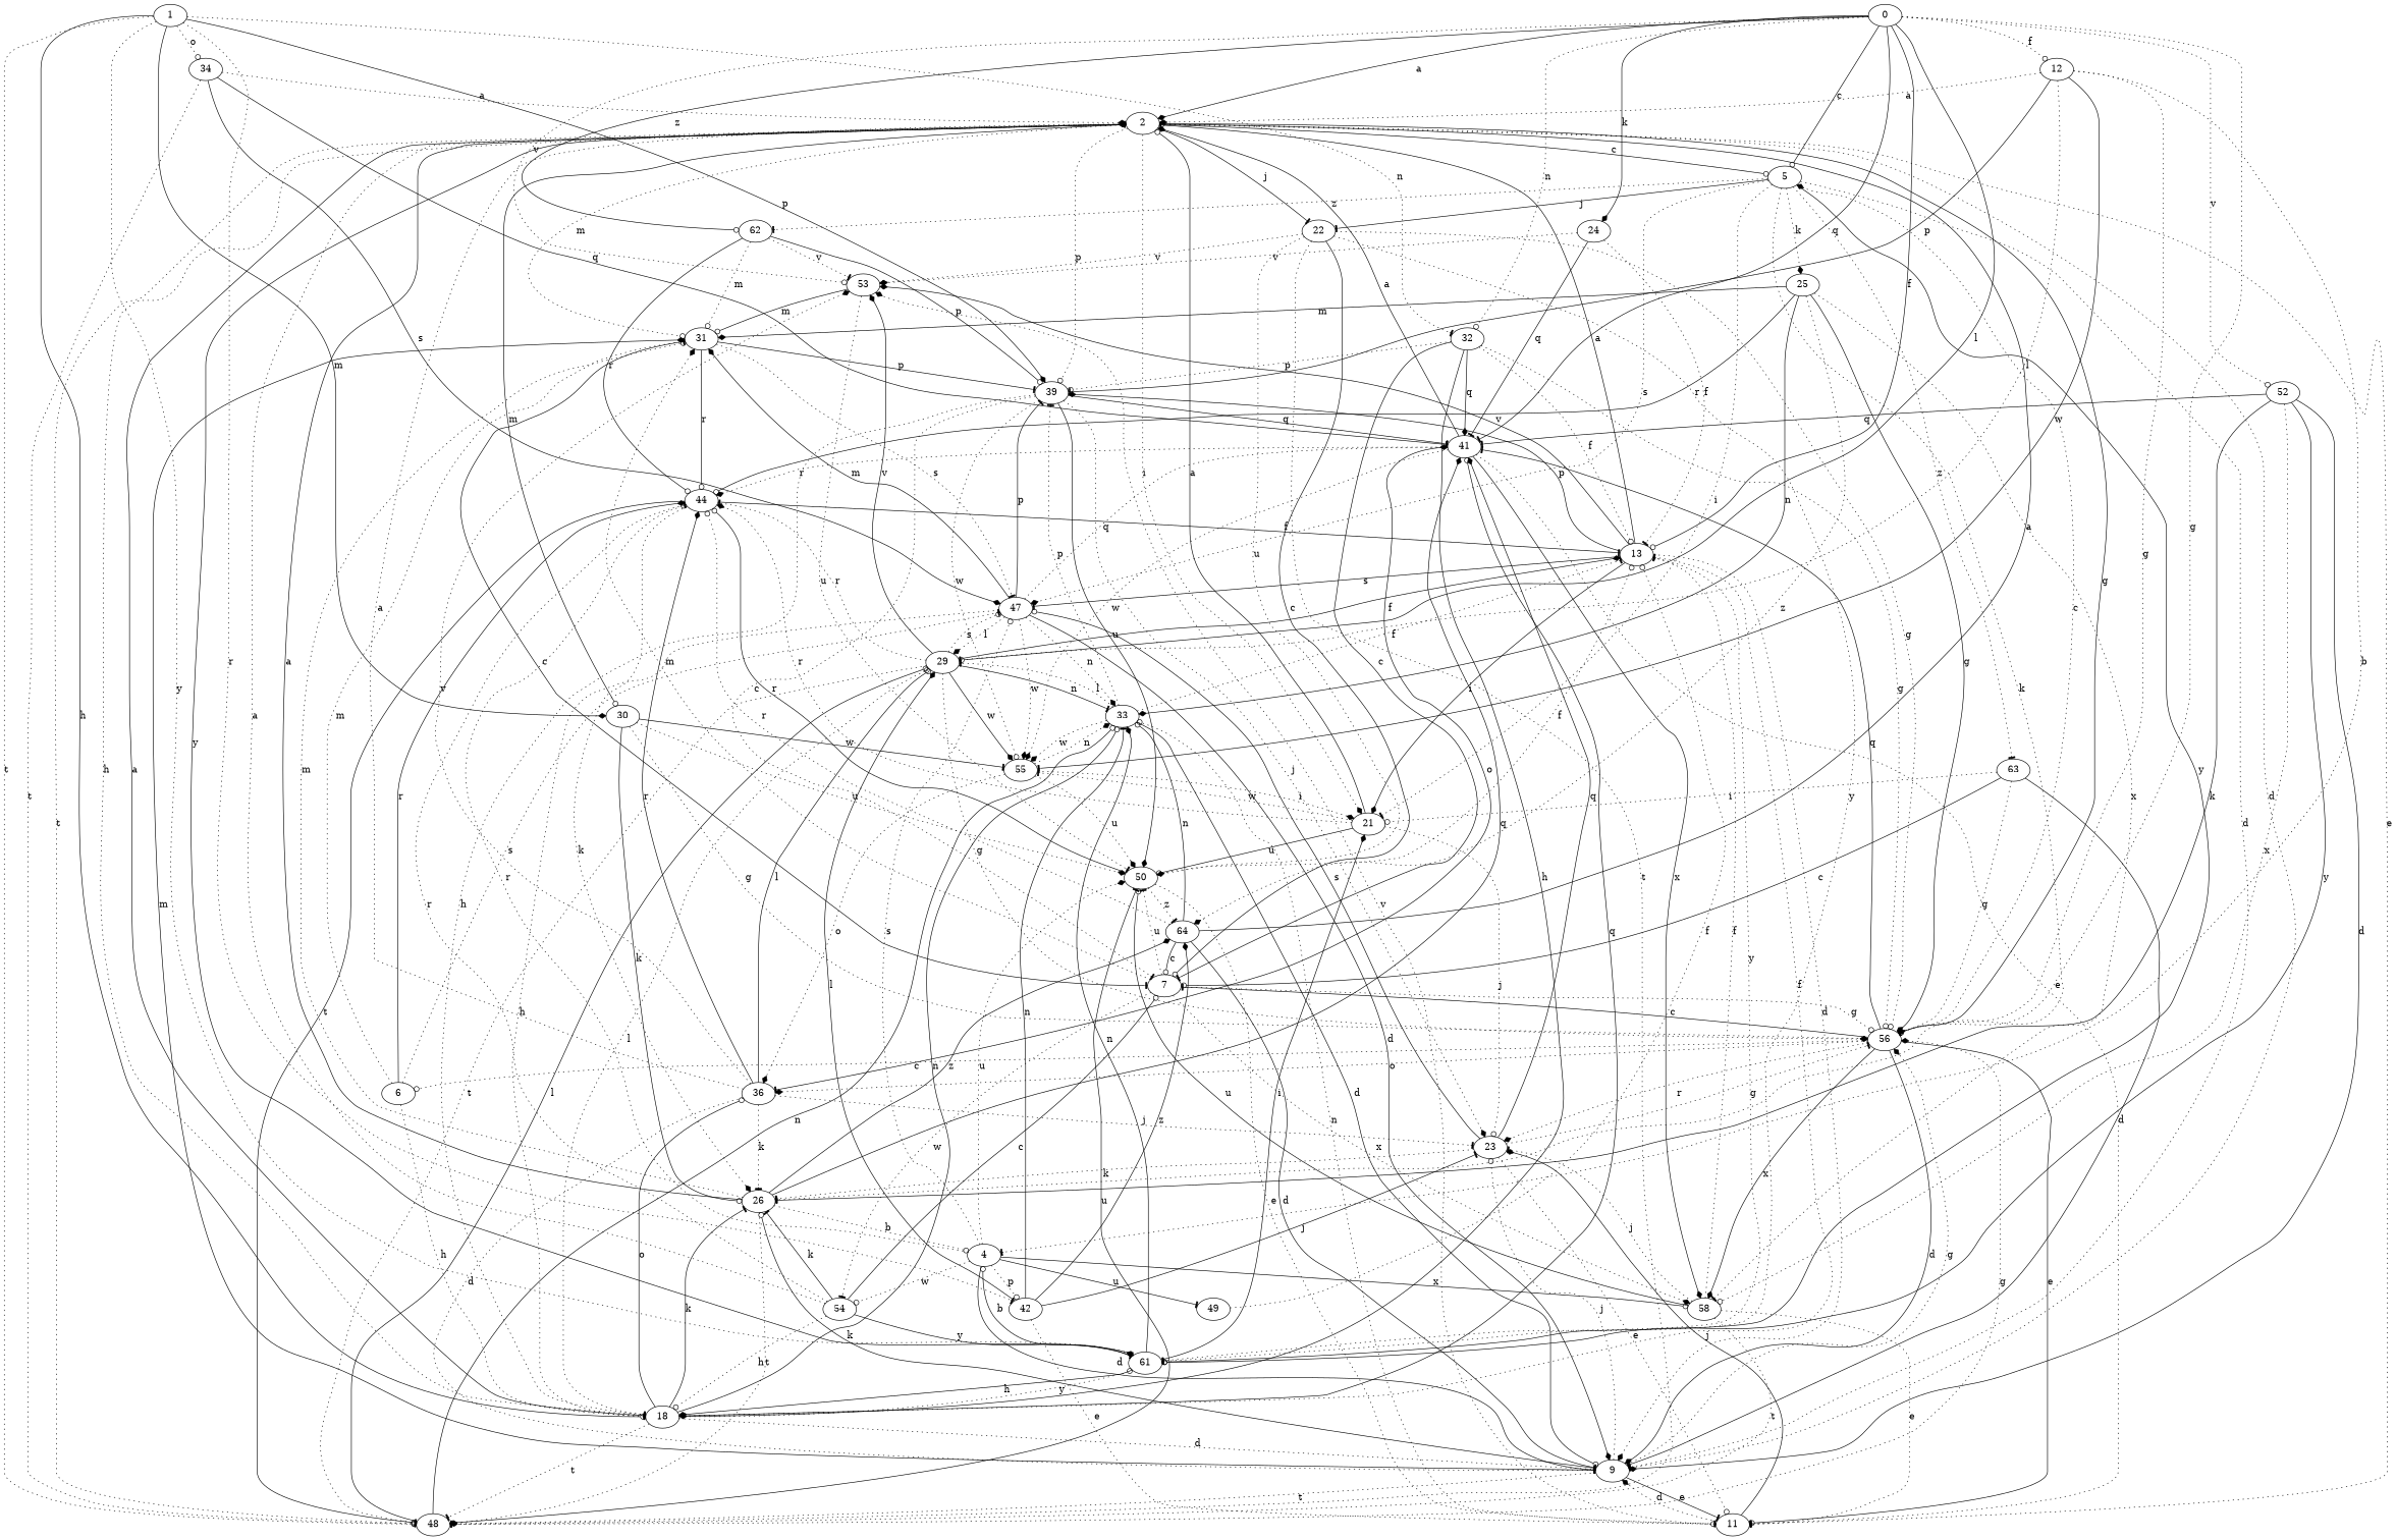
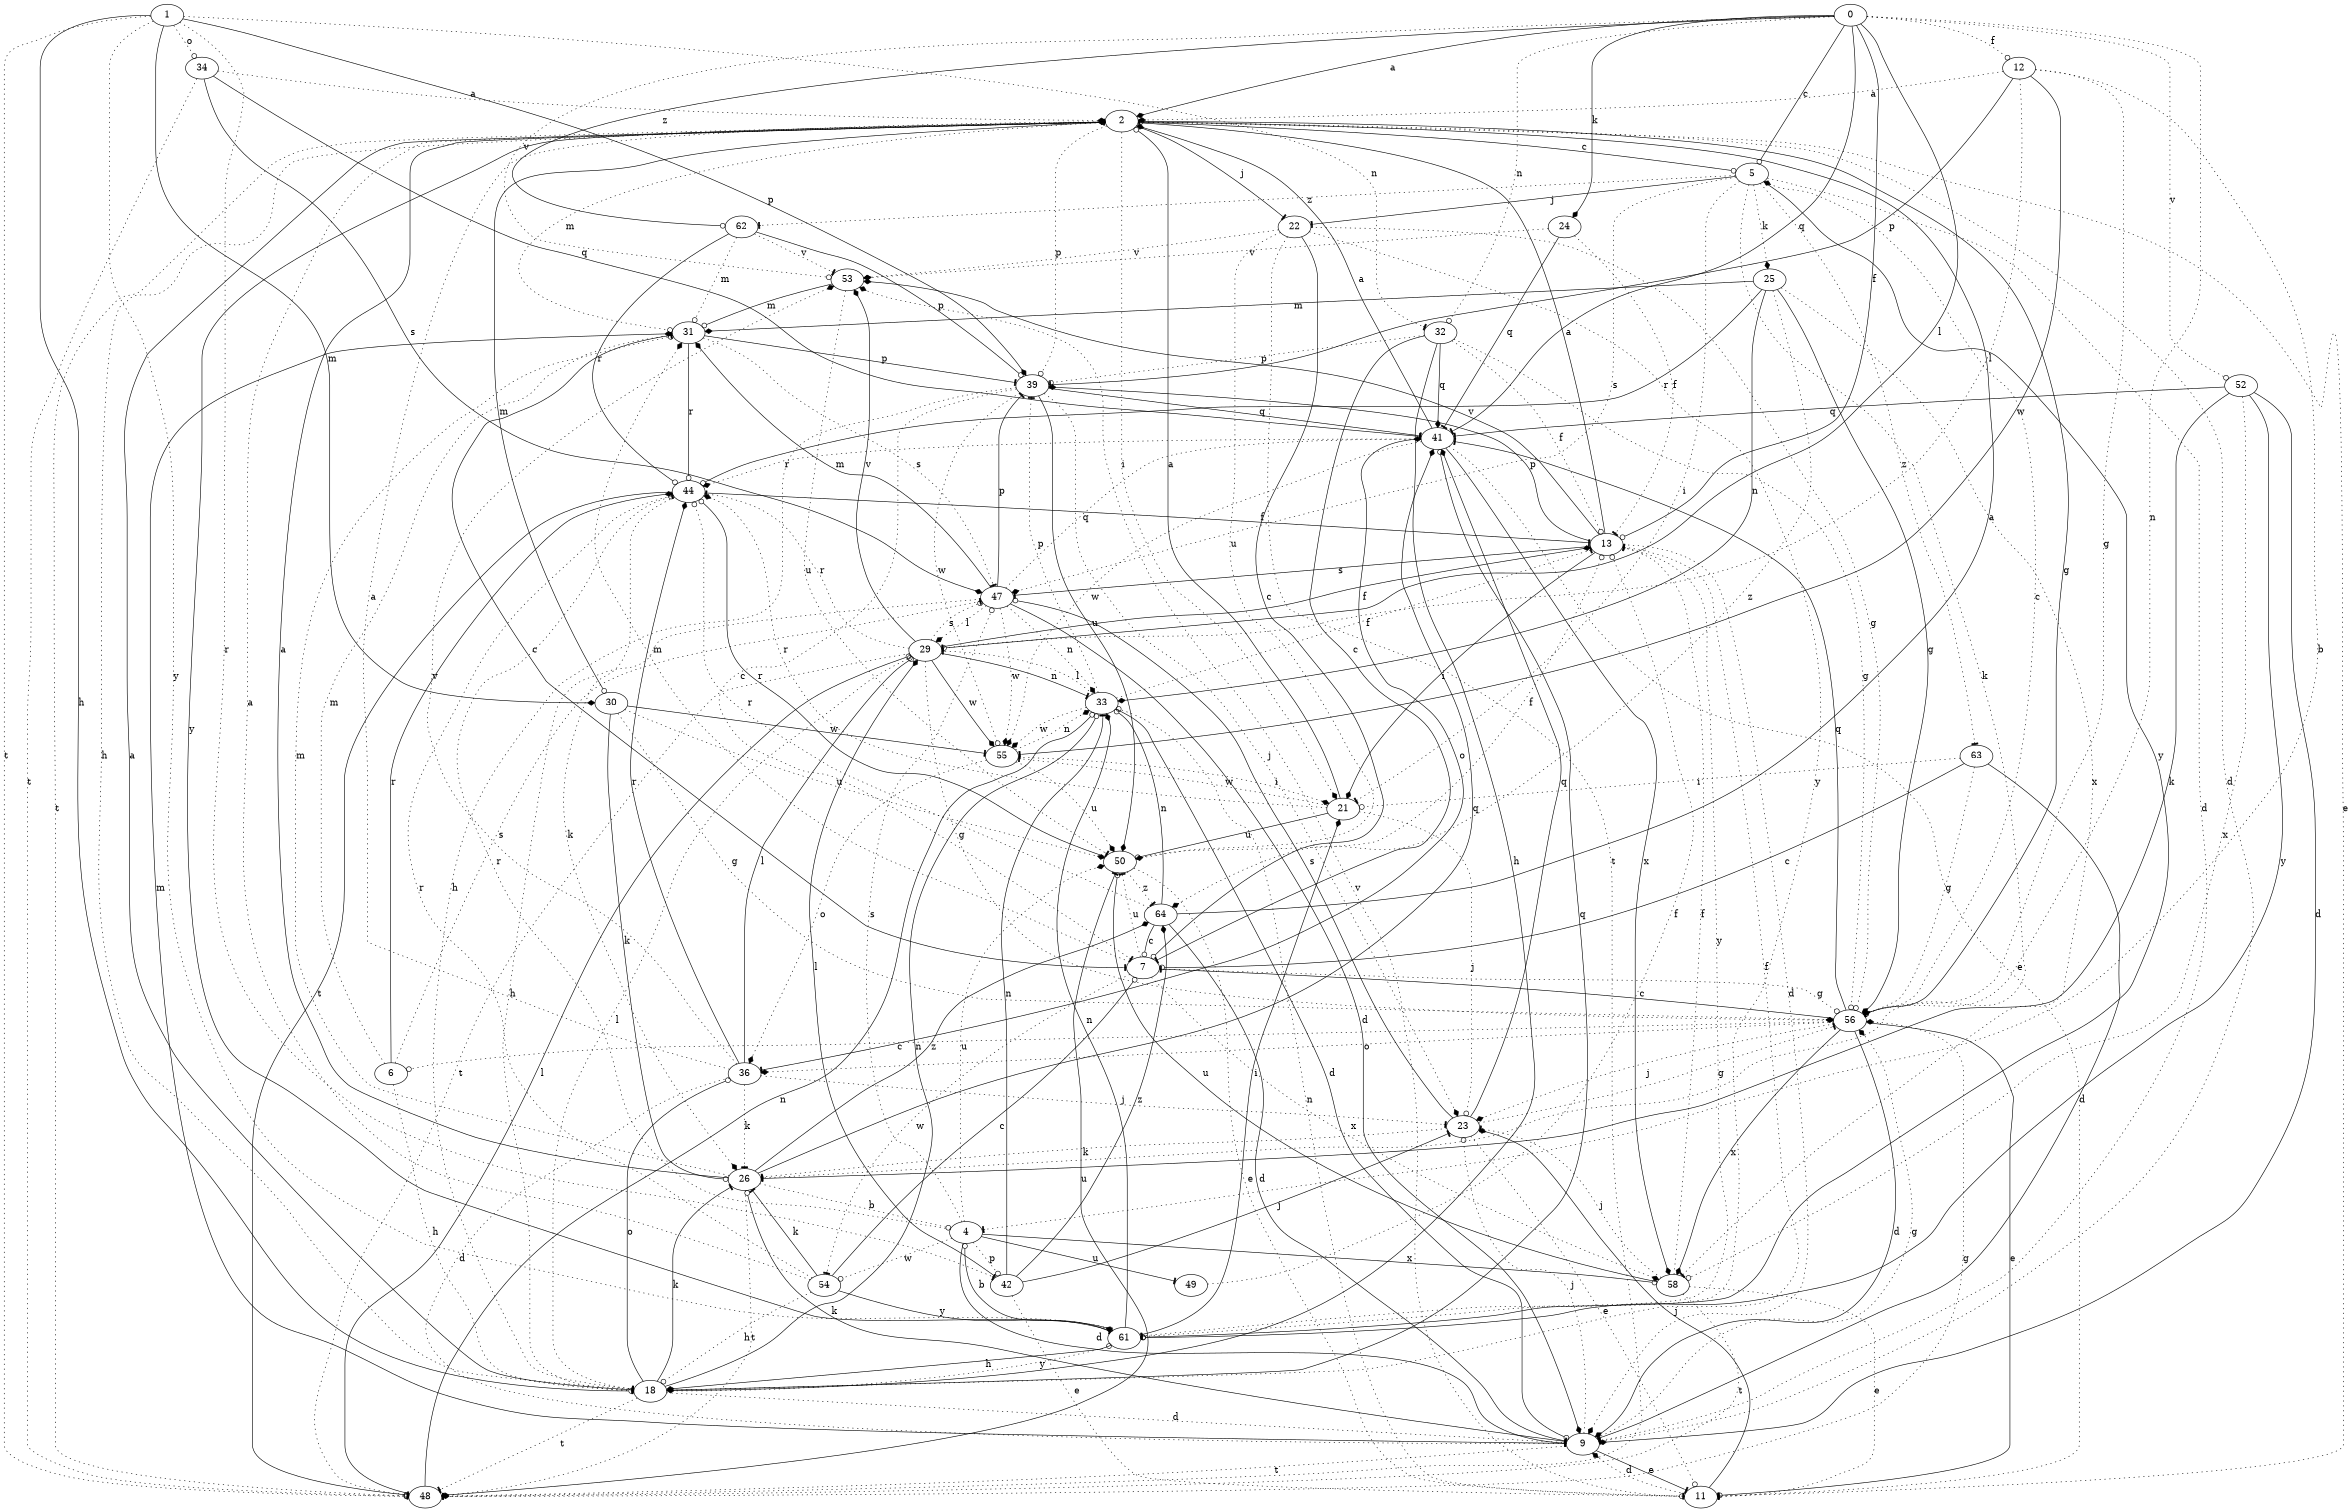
  strict digraph {
    edge [arrowhead=tee style=dotted]
    0
    2
    5
    12
    13
    n6 [label=56]
    24
    29
    32
    41
    52
    53
    62
    18
    30
    39
    48
    61
    9
    11
    21
    22
    31
    n24 [label=47]
    25
    26
    63
    4
    55
    58
    6
    7
    23
    36
    44
    33
    50
    1
    34
    42
    64
    49
    54
    0 -> 2 [arrowhead=diamond label=a style=solid]
    0 -> 5 [arrowhead=odot label=c style=solid]
    0 -> 12 [arrowhead=odot label=f]
    0 -> 13 [arrowhead=odot label=f style=solid]
-   0 -> n6 [arrowhead=diamond label=g]
+   0 -> n6 [arrowhead=diamond label=n]
    0 -> 24 [arrowhead=diamond label=k style=solid]
    0 -> 29 [arrowhead=odot label=l style=solid]
    0 -> 32 [arrowhead=odot label=n]
    0 -> 41 [label=q style=solid]
    0 -> 52 [arrowhead=odot label=v]
    0 -> 53 [arrowhead=odot label=v]
    0 -> 62 [arrowhead=odot label=z style=solid]
    2 -> 5 [arrowhead=odot label=c style=solid]
    2 -> n6 [label=g style=solid]
    2 -> 18 [label=h]
    2 -> 30 [arrowhead=odot label=m style=solid]
    2 -> 39 [arrowhead=odot label=p]
    2 -> 48 [arrowhead=odot label=t]
    2 -> 61 [arrowhead=diamond label=y style=solid]
    2 -> 9 [label=d]
    2 -> 11 [label=e]
    2 -> 21 [arrowhead=diamond label=i]
    2 -> 22 [label=j style=solid]
    2 -> 31 [arrowhead=odot label=m]
    5 -> 62 [label=z]
    5 -> 61 [arrowhead=odot label=y style=solid]
    5 -> 9 [label=d]
    5 -> 21 [label=i]
    5 -> 22 [label=j style=solid]
    5 -> n24 [arrowhead=diamond label=s]
    5 -> 25 [arrowhead=diamond label=k]
    5 -> 26 [label=k]
    5 -> 63 [label=z]
    12 -> 2 [arrowhead=diamond label=a]
    12 -> n6 [label=g]
    12 -> 29 [label=l]
    12 -> 39 [label=p style=solid]
    12 -> 4 [label=b]
    12 -> 55 [label=w style=solid]
    13 -> 2 [label=a style=solid]
    13 -> 53 [arrowhead=diamond label=v style=solid]
    13 -> 39 [arrowhead=diamond label=p style=solid]
    13 -> 61 [label=y]
    13 -> 9 [arrowhead=diamond label=d]
    13 -> 21 [arrowhead=diamond label=i style=solid]
    13 -> n24 [label=s style=solid]
    n6 -> 5 [arrowhead=diamond label=c]
    n6 -> 41 [label=q style=solid]
    n6 -> 9 [arrowhead=diamond label=d style=solid]
    n6 -> 11 [arrowhead=odot label=e style=solid]
    n6 -> 58 [arrowhead=diamond label=x style=solid]
    n6 -> 6 [arrowhead=odot label=c]
    n6 -> 7 [label=c style=solid]
-   n6 -> 23 [arrowhead=diamond label=r]
+   n6 -> 23 [arrowhead=diamond label=j]
    n6 -> 36 [arrowhead=diamond label=o]
    24 -> 13 [label=f]
    24 -> 41 [label=q style=solid]
    24 -> 53 [arrowhead=diamond label=v]
    29 -> 13 [arrowhead=diamond label=f style=solid]
    29 -> n6 [arrowhead=diamond label=g]
    29 -> 53 [arrowhead=diamond label=v style=solid]
    29 -> 48 [label=t]
    29 -> n24 [arrowhead=odot label=s]
    29 -> 55 [arrowhead=diamond label=w style=solid]
    29 -> 44 [label=r]
    29 -> 33 [label=n style=solid]
    32 -> 13 [arrowhead=odot label=f]
    32 -> n6 [arrowhead=odot label=g]
    32 -> 41 [arrowhead=diamond label=q style=solid]
    32 -> 18 [arrowhead=diamond label=h style=solid]
    32 -> 39 [arrowhead=odot label=p]
    32 -> 7 [label=c style=solid]
    41 -> 2 [arrowhead=diamond label=a style=solid]
    41 -> 11 [label=e]
    41 -> 55 [arrowhead=diamond label=w]
    41 -> 58 [arrowhead=diamond label=x style=solid]
    41 -> 36 [label=o style=solid]
    41 -> 44 [arrowhead=diamond label=r]
    52 -> 41 [label=q style=solid]
    52 -> 61 [arrowhead=odot label=y style=solid]
    52 -> 9 [arrowhead=diamond label=d style=solid]
    52 -> 26 [label=k style=solid]
    52 -> 58 [arrowhead=odot label=x]
    53 -> 31 [arrowhead=odot label=m style=solid]
    53 -> 50 [label=u]
    62 -> 53 [label=v]
    62 -> 39 [arrowhead=odot label=p style=solid]
    62 -> 31 [arrowhead=odot label=m]
    62 -> 44 [arrowhead=odot label=r style=solid]
    18 -> 2 [arrowhead=diamond label=a style=solid]
    18 -> 13 [label=f]
    18 -> 29 [arrowhead=odot label=l]
    18 -> 41 [arrowhead=odot label=q style=solid]
    18 -> 48 [label=t]
    18 -> 61 [arrowhead=odot label=y]
    18 -> 9 [label=d]
    18 -> 26 [label=k style=solid]
    18 -> 36 [arrowhead=odot label=o style=solid]
    18 -> 33 [arrowhead=odot label=n style=solid]
    30 -> n6 [arrowhead=diamond label=g]
    30 -> 26 [arrowhead=odot label=k style=solid]
    30 -> 55 [label=w style=solid]
    30 -> 50 [arrowhead=diamond label=u]
    39 -> 41 [label=q style=solid]
    39 -> 18 [label=h]
    39 -> 55 [arrowhead=odot label=w]
    39 -> 7 [label=c]
    39 -> 23 [arrowhead=diamond label=j]
    39 -> 50 [arrowhead=diamond label=u style=solid]
    48 -> n6 [arrowhead=diamond label=g]
    48 -> 29 [arrowhead=odot label=l style=solid]
    48 -> 33 [arrowhead=odot label=n style=solid]
    48 -> 50 [label=u style=solid]
    61 -> 18 [arrowhead=diamond label=h style=solid]
    61 -> 21 [arrowhead=diamond label=i style=solid]
    61 -> 4 [arrowhead=odot label=b style=solid]
    61 -> 33 [arrowhead=diamond label=n style=solid]
    9 -> n6 [arrowhead=diamond label=g]
    9 -> 48 [label=t]
    9 -> 11 [label=e style=solid]
    9 -> 31 [arrowhead=diamond label=m style=solid]
    9 -> 26 [arrowhead=odot label=k style=solid]
    9 -> 23 [arrowhead=odot label=j]
    11 -> 53 [arrowhead=diamond label=v]
    11 -> 9 [arrowhead=diamond label=d]
    11 -> 23 [arrowhead=diamond label=j style=solid]
    11 -> 33 [arrowhead=odot label=n]
    21 -> 2 [arrowhead=odot label=a style=solid]
    21 -> 55 [label=w]
    21 -> 23 [arrowhead=odot label=j]
    21 -> 44 [arrowhead=diamond label=r]
    21 -> 50 [arrowhead=odot label=u style=solid]
    22 -> n6 [arrowhead=odot label=g]
    22 -> 53 [arrowhead=diamond label=v]
    22 -> 48 [arrowhead=diamond label=t]
    22 -> 61 [label=y]
    22 -> 7 [arrowhead=odot label=c style=solid]
    22 -> 50 [arrowhead=diamond label=u]
    31 -> 39 [label=p style=solid]
    31 -> n24 [label=s]
    31 -> 7 [label=c style=solid]
    31 -> 44 [arrowhead=odot label=r style=solid]
    n24 -> 29 [arrowhead=diamond label=l]
    n24 -> 41 [arrowhead=diamond label=q]
    n24 -> 18 [label=h]
    n24 -> 39 [label=p style=solid]
    n24 -> 9 [arrowhead=diamond label=d style=solid]
    n24 -> 31 [arrowhead=diamond label=m style=solid]
    n24 -> 55 [arrowhead=diamond label=w]
    n24 -> 33 [arrowhead=diamond label=n]
    25 -> n6 [arrowhead=diamond label=g style=solid]
    25 -> 31 [arrowhead=diamond label=m style=solid]
    25 -> 58 [label=x]
    25 -> 44 [arrowhead=odot label=r style=solid]
    25 -> 33 [arrowhead=diamond label=n style=solid]
    25 -> 64 [arrowhead=diamond label=z]
    26 -> 2 [arrowhead=odot label=a style=solid]
    26 -> 41 [arrowhead=diamond label=q style=solid]
    26 -> 48 [arrowhead=diamond label=t]
    26 -> 31 [arrowhead=odot label=m]
    26 -> 4 [arrowhead=odot label=b]
    26 -> 64 [arrowhead=diamond label=z style=solid]
    63 -> n6 [arrowhead=odot label=g]
    63 -> 9 [label=d style=solid]
    63 -> 21 [arrowhead=odot label=i]
    63 -> 7 [arrowhead=odot label=c style=solid]
    4 -> 9 [label=d style=solid]
    4 -> n24 [arrowhead=odot label=s]
    4 -> 58 [arrowhead=odot label=x style=solid]
    4 -> 44 [arrowhead=odot label=r]
    4 -> 50 [arrowhead=diamond label=u]
    4 -> 42 [arrowhead=odot label=p]
    4 -> 49 [label=u style=solid]
    4 -> 54 [arrowhead=odot label=w]
    55 -> 21 [arrowhead=diamond label=i]
    55 -> 36 [arrowhead=diamond label=o]
    55 -> 33 [arrowhead=diamond label=n]
    55 -> 50 [arrowhead=diamond label=u]
    58 -> 13 [label=f]
    58 -> 48 [label=t]
    58 -> 11 [label=e]
    58 -> 23 [label=j]
    58 -> 50 [arrowhead=odot label=u style=solid]
    6 -> 18 [label=h]
    6 -> 31 [label=m]
    6 -> n24 [label=s]
    6 -> 44 [arrowhead=diamond label=r style=solid]
    7 -> n6 [arrowhead=odot label=g]
    7 -> 31 [arrowhead=diamond label=m]
    7 -> 58 [arrowhead=diamond label=x]
    7 -> 50 [label=u]
    7 -> 54 [label=w]
    23 -> n6 [label=g]
    23 -> 41 [arrowhead=diamond label=q style=solid]
    23 -> 11 [arrowhead=odot label=e]
    23 -> n24 [arrowhead=odot label=s style=solid]
    23 -> 26 [label=k]
    36 -> 2 [arrowhead=odot label=a]
    36 -> 29 [arrowhead=odot label=l style=solid]
    36 -> 53 [arrowhead=diamond label=v]
    36 -> 9 [label=d]
    36 -> 26 [label=k]
    36 -> 23 [label=j]
    36 -> 44 [arrowhead=diamond label=r style=solid]
    44 -> 13 [label=f style=solid]
    44 -> 48 [arrowhead=odot label=t style=solid]
    44 -> 26 [arrowhead=diamond label=k]
    33 -> 13 [label=f]
    33 -> 29 [label=l]
    33 -> 39 [label=p]
    33 -> 9 [arrowhead=odot label=d style=solid]
    33 -> 55 [arrowhead=diamond label=w]
    50 -> 13 [arrowhead=odot label=f]
    50 -> 11 [label=e]
    50 -> 44 [arrowhead=odot label=r style=solid]
    50 -> 64 [label=z]
    1 -> 32 [label=n]
    1 -> 18 [arrowhead=odot label=h style=solid]
    1 -> 30 [arrowhead=diamond label=m style=solid]
    1 -> 39 [arrowhead=diamond label=p style=solid]
    1 -> 48 [arrowhead=odot label=t]
    1 -> 61 [arrowhead=odot label=y]
    1 -> 34 [arrowhead=odot label=o]
    1 -> 42 [label=r]
    34 -> 2 [arrowhead=diamond label=a]
    34 -> 41 [label=q style=solid]
    34 -> 48 [label=t]
    34 -> n24 [arrowhead=diamond label=s style=solid]
    42 -> 29 [arrowhead=diamond label=l style=solid]
    42 -> 11 [arrowhead=odot label=e]
    42 -> 23 [label=j style=solid]
    42 -> 33 [label=n style=solid]
    42 -> 64 [arrowhead=diamond label=z style=solid]
    64 -> 2 [arrowhead=odot label=a style=solid]
    64 -> 9 [label=d style=solid]
    64 -> 7 [arrowhead=odot label=c style=solid]
    64 -> 44 [arrowhead=odot label=r]
    64 -> 33 [arrowhead=odot label=n style=solid]
    49 -> 13 [arrowhead=odot label=f]
    54 -> 2 [label=a]
    54 -> 18 [arrowhead=odot label=h]
    54 -> 61 [label=y style=solid]
    54 -> 26 [label=k style=solid]
    54 -> 7 [arrowhead=odot label=c style=solid]
    54 -> 44 [label=r]
  }
